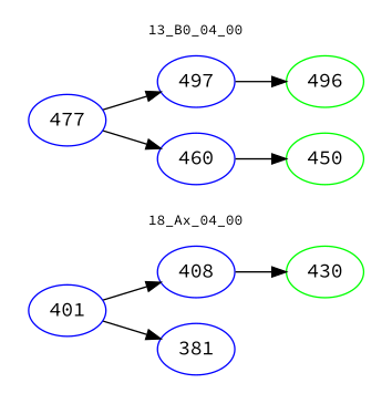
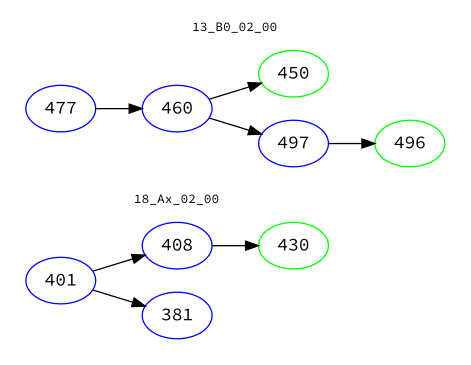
  digraph {
    fontname="Source Code Pro"
    rankdir=LR
    node [color=blue fontname="Source Code Pro"]
    edge [color=black fontname="Source Code Pro"]
    n1 [label=401]
    n2 [label=381]
    n3 [label=408]
    n4 [color=green label=430]
    n5 [label=477]
    n6 [label=460]
    n7 [label=497]
    n8 [color=green label=450]
    n9 [color=green label=496]
    subgraph cluster_1 {
      color=white
      fontsize=10
-     label="18_Ax_04_00"
+     label="18_Ax_02_00"
      n1
      n2
      n3
      n4
    }
    subgraph cluster_2 {
      color=white
      fontsize=10
-     label="13_B0_04_00"
+     label="13_B0_02_00"
      n5
      n6
      n7
      n8
      n9
    }
    n1 -> n2
    n1 -> n3
    n3 -> n4
    n5 -> n6
-   n5 -> n7
+   n6 -> n7
    n6 -> n8
    n7 -> n9
  }
